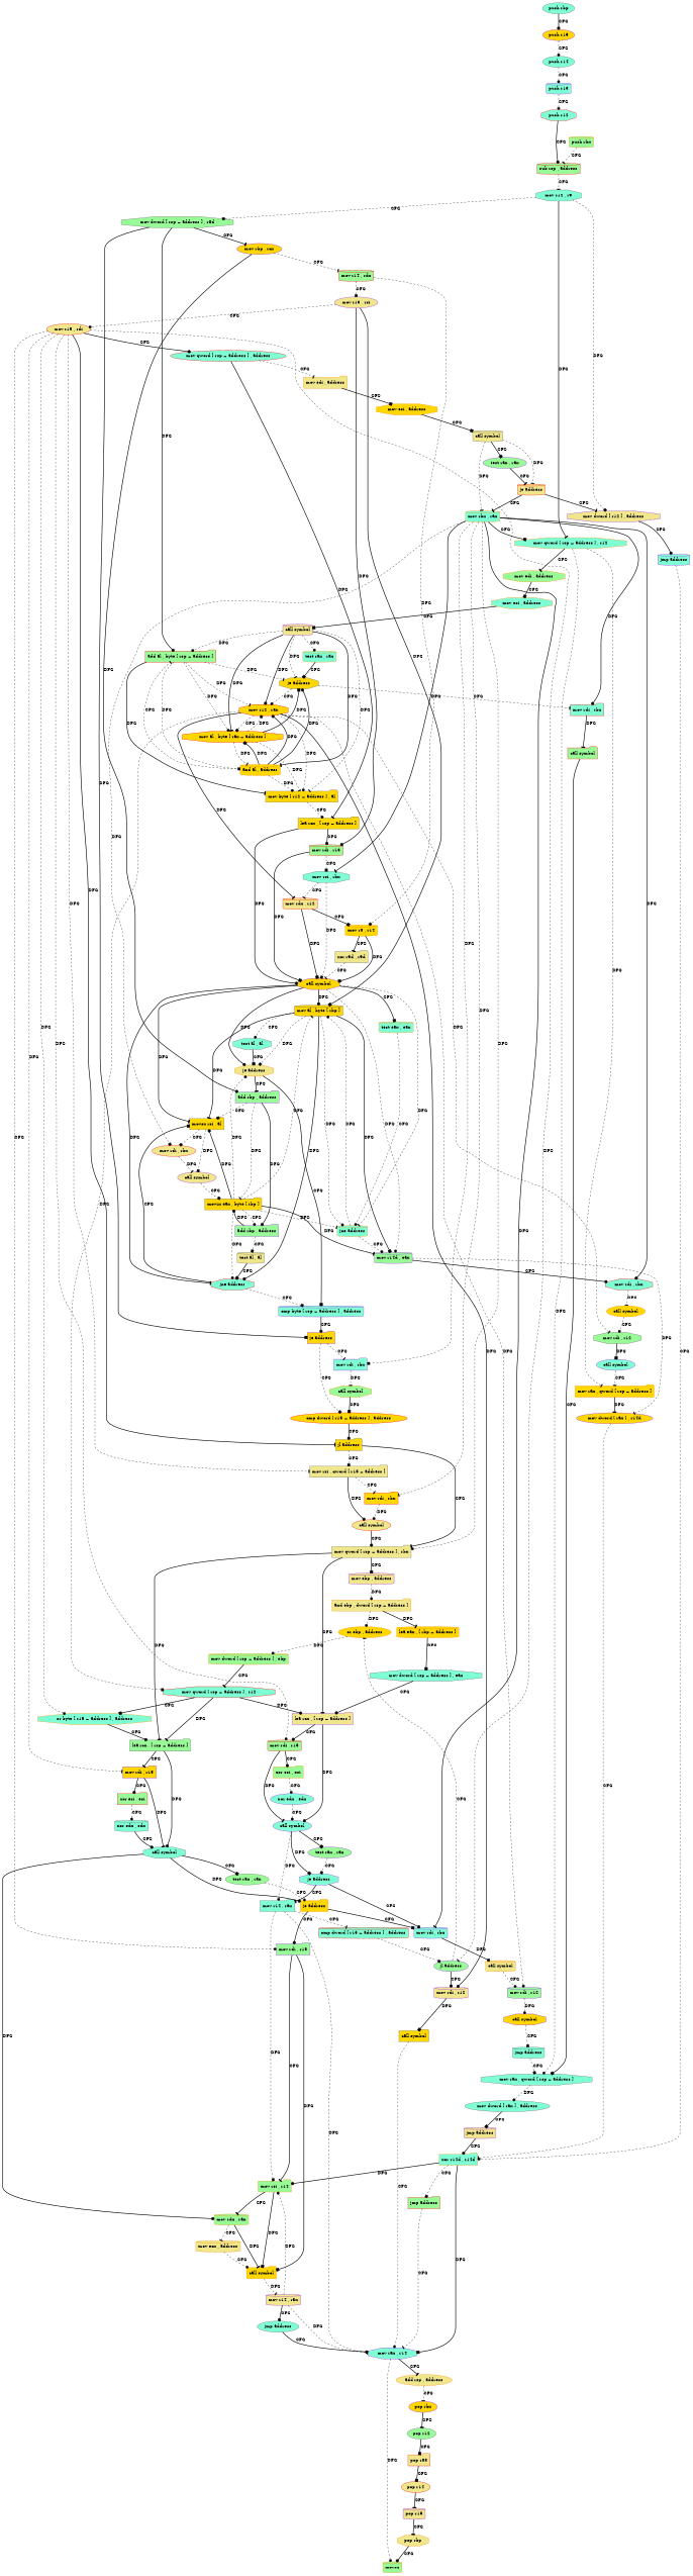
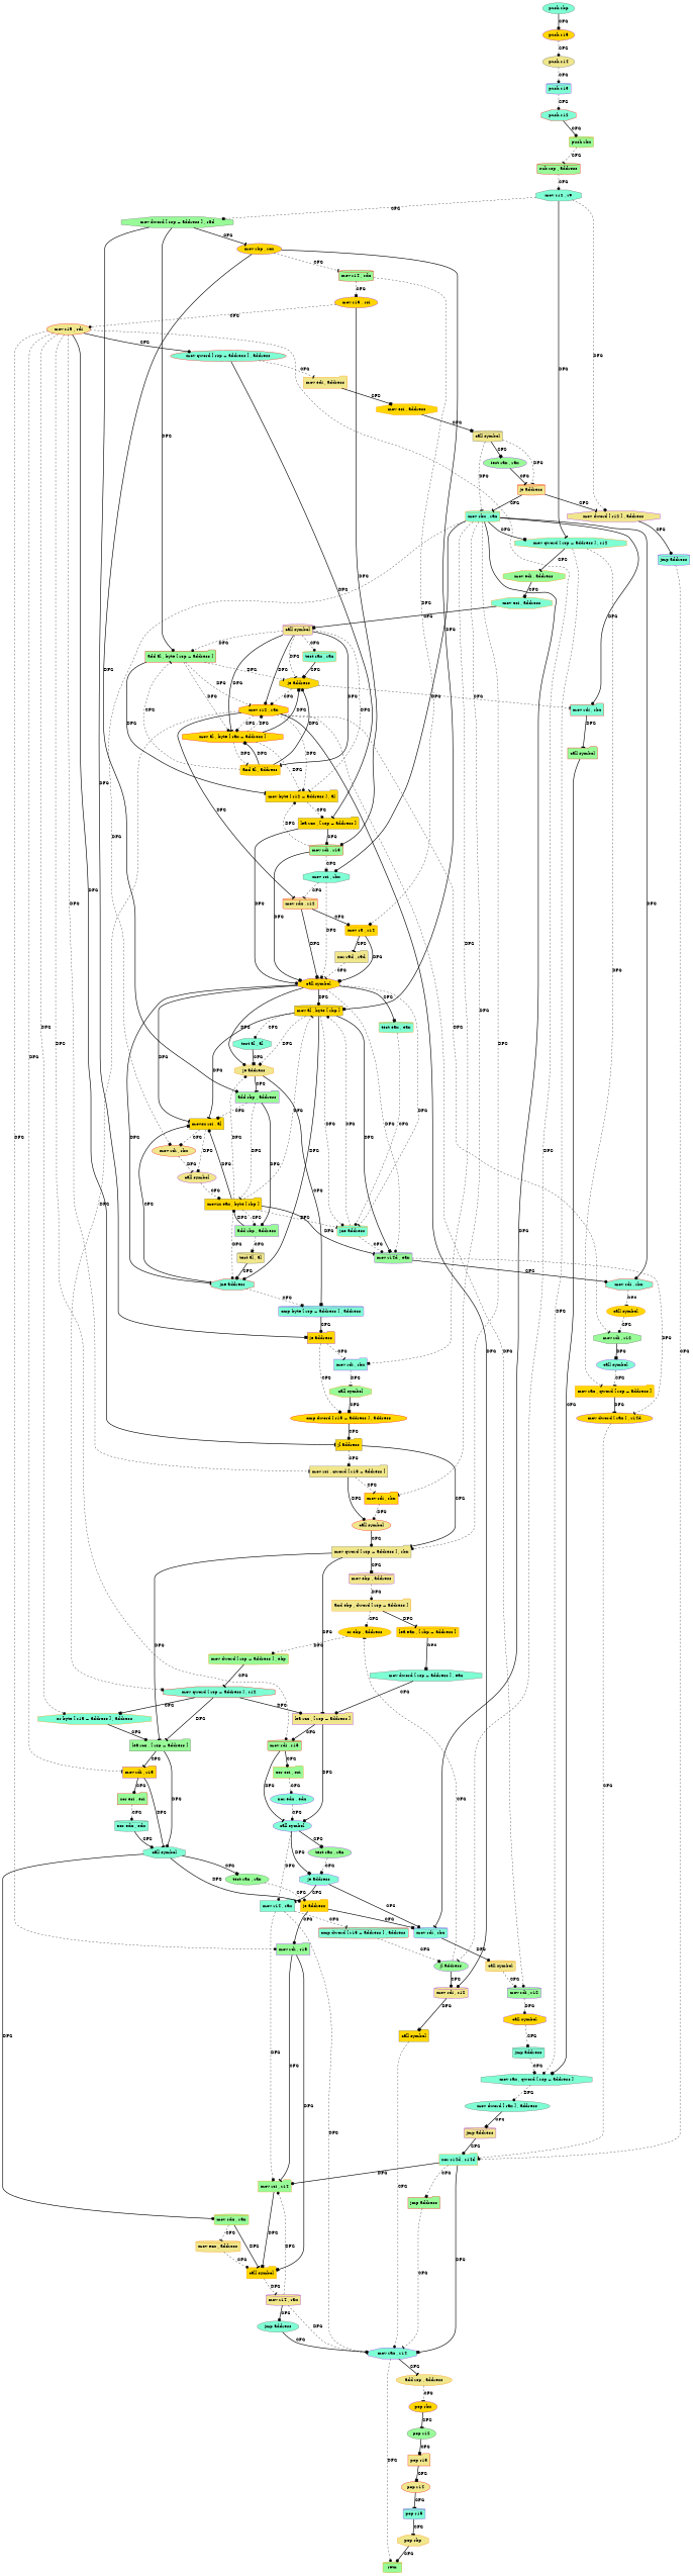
  digraph {
    node [color=purple fillcolor=aquamarine shape=cylinder style=filled]
    edge [arrowhead=dot style=bold]
    n1 [color=gray40 label="push rbp" shape=ellipse]
    n2 [fillcolor=gold label="push r15" shape=ellipse]
-   n3 [color=gray40 label="push r14" shape=ellipse]
+   n3 [color=gray40 fillcolor=khaki label="push r14" shape=ellipse]
    n4 [label="push r13"]
    n5 [color=red label="push r12" shape=octagon]
    n6 [color=darkorange fillcolor=palegreen label="push rbx"]
    n7 [color=red fillcolor=palegreen label="sub rsp , address"]
    n8 [color=gray40 label="mov r12 , r9" shape=octagon]
    n9 [color=gray40 fillcolor=palegreen label="mov dword [ rsp + address ] , r8d" shape=octagon]
    n10 [fillcolor=khaki label="mov dword [ r12 ] , address" shape=octagon]
    n11 [color=darkorange label="mov qword [ rsp + address ] , r12" shape=octagon]
    n12 [fillcolor=gold label="mov rbp , rcx" shape=ellipse]
    n13 [color=red fillcolor=palegreen label="add al , byte [ rsp + address ]" shape=folder]
    n14 [fillcolor=gold label="je address" shape=folder]
    n15 [label="jmp address"]
    n16 [color=darkorange fillcolor=palegreen label="mov edi , address" shape=octagon]
    n17 [color=gray40 label="mov rax , qword [ rsp + address ]" shape=octagon]
    n18 [color=darkorange fillcolor=gold label="mov rax , qword [ rsp + address ]" shape=folder]
    n19 [color=red fillcolor=palegreen label="mov r14 , rdx"]
    n20 [color=gray40 fillcolor=gold label="mov al , byte [ rbp ]"]
    n21 [fillcolor=palegreen label="add rbp , address" shape=folder]
    n22 [color=gray40 fillcolor=gold label="je address" shape=octagon]
    n23 [color=red fillcolor=gold label="mov r12 , rax" shape=octagon]
    n24 [color=red fillcolor=gold label="mov al , byte [ rax + address ]" shape=octagon]
    n25 [color=darkorange fillcolor=gold label="and al , address"]
    n26 [color=gray40 fillcolor=gold label="mov byte [ r12 + address ] , al" shape=folder]
    n27 [label="mov rdi , rbx" shape=folder]
    n28 [color=red fillcolor=gold label="cmp dword [ r15 + address ] , address" shape=ellipse]
-   n29 [fillcolor=khaki label="mov r13 , rsi" shape=ellipse]
+   n29 [fillcolor=gold label="mov r13 , rsi" shape=ellipse]
    n30 [color=darkorange fillcolor=gold label="mov r8 , r14"]
    n31 [color=darkorange label="jne address"]
    n32 [fillcolor=palegreen label="mov r14d , eax"]
    n33 [color=darkorange fillcolor=khaki label="je address" shape=octagon]
    n34 [color=gray40 fillcolor=gold label="movsx rsi , al" shape=folder]
    n35 [color=red label="jne address" shape=octagon]
    n36 [color=gray40 label="test al , al" shape=octagon]
    n37 [color=gray40 fillcolor=gold label="movzx eax , byte [ rbp ]" shape=folder]
    n38 [fillcolor=palegreen label="add rbp , address" shape=folder]
    n39 [color=red fillcolor=khaki label="mov r15 , rdi" shape=ellipse]
    n40 [color=red fillcolor=palegreen label="mov rdi , r13"]
    n41 [fillcolor=gold label="call symbol" shape=octagon]
    n42 [color=gray40 fillcolor=khaki label="xor r9d , r9d" shape=folder]
    n43 [color=red label="mov qword [ rsp + address ] , address" shape=ellipse]
    n44 [color=gray40 fillcolor=gold label="jl address" shape=folder]
    n45 [color=gray40 fillcolor=khaki label="mov rsi , qword [ r15 + address ]" shape=folder]
    n46 [color=red fillcolor=palegreen label="mov rdi , r15"]
    n47 [fillcolor=palegreen label="jl address" shape=ellipse]
    n48 [color=darkorange label="or byte [ r15 + address ] , address" shape=octagon]
    n49 [fillcolor=gold label="mov rdi , r15" shape=folder]
    n50 [fillcolor=palegreen label="mov rdi , r15" shape=folder]
    n51 [color=gray40 label="mov rsi , rbx" shape=octagon]
    n52 [color=darkorange fillcolor=khaki label="mov edi , address" shape=folder]
    n53 [color=gray40 fillcolor=gold label="lea rcx , [ rsp + address ]" shape=folder]
    n54 [color=gray40 fillcolor=khaki label="mov qword [ rsp + address ] , rbx" shape=folder]
    n55 [color=red fillcolor=gold label="mov rdi , rbx" shape=folder]
    n56 [color=red fillcolor=khaki label="call symbol" shape=ellipse]
    n57 [label="call symbol" shape=ellipse]
    n58 [color=darkorange fillcolor=palegreen label="xor esi , esi" shape=folder]
    n59 [fillcolor=khaki label="mov rdi , r12"]
    n60 [color=darkorange fillcolor=gold label="or ebp , address" shape=ellipse]
    n61 [color=gray40 fillcolor=palegreen label="lea rcx , [ rsp + address ]" shape=folder]
    n62 [color=gray40 label="call symbol" shape=octagon]
    n63 [color=red fillcolor=palegreen label="xor esi , esi" shape=folder]
    n64 [color=darkorange fillcolor=palegreen label="mov rsi , r14" shape=folder]
    n65 [color=darkorange fillcolor=gold label="call symbol" shape=folder]
    n66 [color=darkorange fillcolor=gold label="mov esi , address" shape=octagon]
    n67 [color=gray40 fillcolor=khaki label="call symbol"]
    n68 [fillcolor=palegreen label="test rax , rax" shape=ellipse]
    n69 [color=red fillcolor=khaki label="je address"]
    n70 [color=darkorange label="mov rbx , rax"]
    n71 [color=red label="mov rdi , rbx" shape=folder]
    n72 [color=red label="mov rdi , rbx" shape=octagon]
    n73 [color=red fillcolor=khaki label="mov rdi , rbx" shape=ellipse]
    n74 [label="mov rdi , rbx"]
    n75 [color=darkorange label="xor r14d , r14d" shape=folder]
    n76 [color=red fillcolor=palegreen label="call symbol" shape=folder]
    n77 [color=red fillcolor=khaki label="mov rdx , r12"]
    n78 [color=darkorange fillcolor=gold label="call symbol" shape=ellipse]
    n79 [color=darkorange fillcolor=palegreen label="call symbol" shape=octagon]
    n80 [fillcolor=khaki label="mov ebp , address"]
    n81 [fillcolor=khaki label="lea rcx , [ rsp + address ]" shape=folder]
    n82 [fillcolor=khaki label="call symbol" shape=ellipse]
    n83 [color=darkorange fillcolor=khaki label="call symbol"]
    n84 [color=red fillcolor=palegreen label="jmp address" shape=folder]
    n85 [label="mov rax , r14" shape=octagon]
    n86 [color=darkorange fillcolor=khaki label="add rsp , address" shape=ellipse]
-   n87 [color=darkorange fillcolor=palegreen label=movsx]
+   n87 [color=darkorange fillcolor=palegreen label=retn]
    n88 [color=darkorange fillcolor=palegreen label="mov rdx , rax"]
    n89 [color=darkorange label="mov esi , address" shape=octagon]
    n90 [color=gray40 label="mov dword [ rax ] , address" shape=ellipse]
    n91 [fillcolor=gold label="mov dword [ rax ] , r14d" shape=ellipse]
    n92 [fillcolor=khaki label="call symbol"]
    n93 [color=darkorange label="test rax , rax"]
    n94 [color=gray40 fillcolor=palegreen label="mov rdi , r12" shape=octagon]
    n95 [fillcolor=palegreen label="mov rdi , r12"]
    n96 [color=red label="mov qword [ rsp + address ] , r12" shape=octagon]
    n97 [label="call symbol" shape=ellipse]
    n98 [fillcolor=gold label="call symbol" shape=octagon]
    n99 [color=gray40 fillcolor=gold label="call symbol" shape=folder]
    n100 [fillcolor=gold label="pop rbx" shape=ellipse]
    n101 [fillcolor=khaki label="jmp address"]
    n102 [color=darkorange label="test eax , eax"]
    n103 [label="cmp byte [ rsp + address ] , address"]
    n104 [color=gray40 fillcolor=palegreen label="pop r12" shape=ellipse]
-   n105 [color=red fillcolor=khaki label="pop r83" shape=folder]
+   n105 [color=red fillcolor=khaki label="pop r13" shape=folder]
    n106 [color=red fillcolor=khaki label="pop r14" shape=ellipse]
-   n107 [fillcolor=khaki label="pop r15"]
+   n107 [label="pop r15"]
    n108 [color=darkorange fillcolor=khaki label="pop rbp" shape=octagon]
    n109 [color=gray40 fillcolor=khaki label="test al , al"]
    n110 [color=darkorange fillcolor=khaki label="and ebp , dword [ rsp + address ]" shape=folder]
    n111 [color=darkorange fillcolor=gold label="lea eax , [ rbp + address ]"]
    n112 [color=gray40 label="mov dword [ rsp + address ] , eax" shape=octagon]
    n113 [color=darkorange fillcolor=palegreen label="mov dword [ rsp + address ] , ebp"]
    n114 [fillcolor=palegreen label="test rax , rax" shape=ellipse]
    n115 [label="je address" shape=octagon]
    n116 [color=gray40 label="mov r14 , rax" shape=folder]
    n117 [label="xor edx , edx" shape=ellipse]
    n118 [color=red label="cmp dword [ r15 + address ] , address"]
    n119 [color=gray40 label="jmp address"]
    n120 [color=gray40 fillcolor=palegreen label="test rax , rax" shape=ellipse]
    n121 [color=darkorange fillcolor=gold label="je address" shape=folder]
    n122 [color=gray40 label="xor edx , edx"]
    n123 [color=darkorange fillcolor=khaki label="mov ecx , address"]
    n124 [fillcolor=khaki label="mov r14 , rax"]
    n125 [color=gray40 label="jmp address" shape=ellipse]
    n1 -> n2 [label=CFG]
    n2 -> n3 [label=CFG style=dashed]
    n3 -> n4 [label=CFG style=dashed]
    n4 -> n5 [label=CFG style=dashed]
-   n5 -> n7 [label=CFG]
+   n5 -> n6 [label=CFG]
    n6 -> n7 [arrowhead=tee label=CFG style=dashed]
-   n7 -> n8 [arrowhead=tee label=CFG style=dashed]
+   n7 -> n8 [label=CFG style=dashed]
    n8 -> n9 [arrowhead=box label=CFG style=dashed]
    n8 -> n10 [arrowhead=box label=DFG style=dashed]
    n8 -> n11 [arrowhead=tee label=DFG]
    n9 -> n12 [arrowhead=tee label=CFG]
    n9 -> n13 [label=DFG]
    n9 -> n14 [arrowhead=box label=DFG]
    n10 -> n15 [label=CFG]
    n11 -> n16 [arrowhead=tee label=CFG]
    n11 -> n17 [label=DFG style=dashed]
    n11 -> n18 [arrowhead=tee label=DFG style=dashed]
    n12 -> n19 [arrowhead=tee label=CFG style=dashed]
-   n29 -> n20 [arrowhead=box label=DFG]
+   n12 -> n20 [arrowhead=box label=DFG]
    n12 -> n21 [label=DFG]
    n13 -> n22 [arrowhead=tee label=DFG style=dashed]
    n13 -> n23 [arrowhead=tee label=DFG style=dashed]
    n13 -> n24 [label=DFG style=dashed]
-   n13 -> n25 [arrowhead=box label=DFG style=dashed]
    n13 -> n26 [arrowhead=tee label=DFG]
    n14 -> n27 [arrowhead=tee label=CFG style=dashed]
    n14 -> n28 [arrowhead=box label=CFG style=dashed]
    n15 -> n75 [label=CFG style=dashed]
    n16 -> n89 [arrowhead=box label=CFG]
    n17 -> n90 [label=DFG style=dashed]
    n18 -> n91 [arrowhead=tee label=DFG]
    n19 -> n29 [arrowhead=box label=CFG style=dashed]
    n19 -> n30 [arrowhead=box label=DFG style=dashed]
    n20 -> n31 [label=DFG style=dashed]
    n20 -> n32 [arrowhead=box label=DFG]
    n20 -> n33 [arrowhead=box label=DFG style=dashed]
    n20 -> n34 [arrowhead=tee label=DFG]
    n20 -> n35 [label=DFG]
    n20 -> n36 [label=CFG style=dashed]
    n21 -> n34 [arrowhead=box label=CFG style=dashed]
    n21 -> n37 [arrowhead=tee label=DFG style=dashed]
    n21 -> n38 [label=DFG]
    n22 -> n23 [label=CFG style=dashed]
    n22 -> n71 [arrowhead=tee label=CFG style=dashed]
    n23 -> n24 [arrowhead=box label=CFG style=dashed]
    n23 -> n26 [label=DFG style=dashed]
    n23 -> n59 [label=DFG]
    n23 -> n77 [arrowhead=tee label=DFG]
    n23 -> n94 [arrowhead=tee label=DFG style=dashed]
    n23 -> n95 [label=DFG style=dashed]
    n23 -> n96 [arrowhead=box label=DFG style=dashed]
    n24 -> n22 [arrowhead=box label=DFG]
    n24 -> n23 [arrowhead=box label=DFG style=dashed]
    n24 -> n25 [arrowhead=tee label=DFG style=dashed]
    n24 -> n26 [arrowhead=tee label=DFG style=dashed]
    n25 -> n13 [arrowhead=tee label=CFG style=dashed]
    n25 -> n22 [label=DFG]
-   n25 -> n23 [label=DFG]
    n25 -> n24 [arrowhead=box label=DFG]
-   n25 -> n26 [label=DFG style=dashed]
+   n40 -> n26 [label=DFG style=dashed]
    n26 -> n53 [label=CFG style=dashed]
    n27 -> n79 [arrowhead=tee label=DFG style=dashed]
    n28 -> n44 [label=CFG]
    n29 -> n39 [label=CFG style=dashed]
    n29 -> n40 [label=DFG]
    n30 -> n41 [arrowhead=box label=DFG]
    n30 -> n42 [arrowhead=tee label=CFG]
    n31 -> n20 [label=CFG style=dashed]
    n31 -> n32 [label=CFG style=dashed]
    n32 -> n72 [label=CFG]
    n32 -> n91 [arrowhead=tee label=DFG style=dashed]
    n33 -> n21 [arrowhead=tee label=CFG]
    n33 -> n103 [arrowhead=box label=CFG]
    n34 -> n73 [arrowhead=box label=CFG style=dashed]
    n34 -> n82 [arrowhead=box label=DFG style=dashed]
    n35 -> n34 [arrowhead=box label=CFG]
    n35 -> n103 [arrowhead=box label=CFG style=dashed]
    n36 -> n33 [arrowhead=box label=CFG]
    n37 -> n20 [arrowhead=tee label=DFG style=dashed]
    n37 -> n31 [arrowhead=tee label=DFG style=dashed]
    n37 -> n32 [arrowhead=tee label=DFG]
    n37 -> n33 [label=DFG style=dashed]
    n37 -> n34 [label=DFG]
    n37 -> n35 [label=DFG style=dashed]
    n37 -> n38 [label=CFG style=dashed]
    n38 -> n37 [label=DFG]
    n38 -> n109 [arrowhead=box label=CFG style=dashed]
    n39 -> n43 [label=CFG]
    n39 -> n44 [arrowhead=tee label=DFG]
    n39 -> n45 [arrowhead=tee label=DFG style=dashed]
    n39 -> n46 [label=DFG style=dashed]
    n39 -> n47 [arrowhead=tee label=DFG style=dashed]
    n39 -> n48 [label=DFG style=dashed]
    n39 -> n49 [arrowhead=tee label=DFG style=dashed]
    n39 -> n50 [label=DFG style=dashed]
    n40 -> n41 [arrowhead=box label=DFG]
    n40 -> n51 [arrowhead=box label=CFG style=dashed]
    n41 -> n20 [label=DFG]
    n41 -> n31 [arrowhead=tee label=DFG style=dashed]
    n41 -> n32 [label=DFG style=dashed]
    n41 -> n33 [label=DFG]
    n41 -> n34 [arrowhead=tee label=DFG]
    n41 -> n35 [arrowhead=tee label=DFG]
    n41 -> n102 [arrowhead=box label=CFG]
    n42 -> n41 [arrowhead=tee label=CFG style=dashed]
    n43 -> n52 [arrowhead=tee label=CFG style=dashed]
    n43 -> n53 [arrowhead=tee label=DFG]
    n44 -> n45 [arrowhead=box label=CFG style=dashed]
    n44 -> n54 [arrowhead=tee label=CFG]
    n45 -> n55 [arrowhead=tee label=CFG style=dashed]
    n45 -> n56 [label=DFG]
    n46 -> n57 [arrowhead=tee label=DFG]
    n46 -> n58 [label=CFG]
    n47 -> n59 [label=CFG]
    n47 -> n60 [arrowhead=tee label=CFG style=dashed]
    n48 -> n61 [label=CFG]
    n49 -> n62 [arrowhead=tee label=DFG]
    n49 -> n63 [label=CFG]
    n50 -> n64 [arrowhead=tee label=CFG]
    n50 -> n65 [arrowhead=box label=DFG]
    n51 -> n41 [arrowhead=box label=DFG style=dashed]
    n51 -> n77 [arrowhead=tee label=CFG style=dashed]
    n52 -> n66 [arrowhead=box label=CFG]
    n53 -> n40 [label=CFG]
    n53 -> n41 [label=DFG]
    n54 -> n61 [arrowhead=tee label=DFG]
    n54 -> n80 [arrowhead=box label=CFG]
    n54 -> n81 [arrowhead=tee label=DFG]
    n55 -> n56 [label=DFG style=dashed]
    n56 -> n54 [label=CFG]
    n57 -> n114 [arrowhead=box label=CFG]
    n57 -> n115 [arrowhead=box label=DFG]
    n57 -> n116 [label=DFG style=dashed]
    n58 -> n117 [label=CFG style=dashed]
    n59 -> n99 [arrowhead=box label=DFG]
    n60 -> n113 [label=DFG style=dashed]
    n61 -> n49 [arrowhead=tee label=CFG]
    n61 -> n62 [label=DFG]
    n62 -> n88 [label=DFG]
    n62 -> n120 [arrowhead=box label=CFG]
    n62 -> n121 [label=DFG]
    n63 -> n122 [label=CFG style=dashed]
    n64 -> n65 [arrowhead=box label=DFG]
-   n64 -> n88 [arrowhead=tee label=CFG]
    n65 -> n124 [arrowhead=tee label=DFG style=dashed]
    n66 -> n67 [arrowhead=box label=CFG]
    n67 -> n68 [arrowhead=box label=CFG]
    n67 -> n69 [arrowhead=tee label=DFG style=dashed]
    n67 -> n70 [arrowhead=tee label=DFG style=dashed]
    n68 -> n69 [arrowhead=tee label=CFG]
    n69 -> n10 [arrowhead=tee label=CFG]
    n69 -> n70 [arrowhead=tee label=CFG]
    n70 -> n11 [arrowhead=box label=CFG]
    n70 -> n27 [arrowhead=box label=DFG style=dashed]
-   n70 -> n51 [arrowhead=tee label=DFG]
+   n70 -> n51 [label=DFG]
    n70 -> n54 [label=DFG style=dashed]
    n70 -> n55 [arrowhead=tee label=DFG style=dashed]
    n70 -> n71 [label=DFG]
    n70 -> n72 [label=DFG]
    n70 -> n73 [arrowhead=box label=DFG style=dashed]
    n70 -> n74 [arrowhead=tee label=DFG]
    n71 -> n76 [arrowhead=tee label=DFG]
    n72 -> n78 [arrowhead=tee label=DFG style=dashed]
    n73 -> n82 [arrowhead=tee label=DFG style=dashed]
    n74 -> n83 [label=DFG]
    n75 -> n64 [label=DFG]
    n75 -> n84 [arrowhead=box label=CFG style=dashed]
    n75 -> n85 [arrowhead=box label=DFG]
    n76 -> n17 [arrowhead=box label=CFG]
-   n77 -> n30 [arrowhead=box label=CFG]
+   n77 -> n30 [label=CFG]
    n77 -> n41 [arrowhead=box label=DFG]
    n78 -> n94 [label=CFG style=dashed]
    n79 -> n28 [arrowhead=box label=CFG]
    n80 -> n110 [label=DFG style=dashed]
    n81 -> n46 [label=CFG]
    n81 -> n57 [label=DFG]
    n82 -> n37 [arrowhead=box label=CFG style=dashed]
    n83 -> n95 [label=CFG style=dashed]
    n84 -> n85 [arrowhead=tee label=CFG style=dashed]
    n85 -> n86 [arrowhead=tee label=CFG]
    n85 -> n87 [label=DFG style=dashed]
    n86 -> n100 [arrowhead=tee label=CFG style=dashed]
    n88 -> n65 [arrowhead=tee label=DFG]
    n88 -> n123 [arrowhead=tee label=CFG style=dashed]
    n89 -> n92 [arrowhead=box label=CFG]
    n90 -> n101 [arrowhead=box label=CFG]
    n91 -> n75 [arrowhead=tee label=CFG style=dashed]
    n92 -> n13 [label=DFG style=dashed]
    n92 -> n22 [arrowhead=tee label=DFG style=dashed]
    n92 -> n23 [label=DFG]
    n92 -> n24 [arrowhead=tee label=DFG]
    n92 -> n25 [arrowhead=tee label=DFG]
    n92 -> n26 [arrowhead=tee label=DFG style=dashed]
    n92 -> n93 [label=CFG style=dashed]
    n93 -> n22 [arrowhead=box label=CFG]
    n94 -> n97 [arrowhead=box label=DFG]
    n95 -> n98 [label=DFG style=dashed]
    n96 -> n48 [arrowhead=box label=CFG]
    n96 -> n61 [arrowhead=tee label=DFG]
    n96 -> n81 [label=DFG]
    n97 -> n18 [arrowhead=tee label=CFG style=dashed]
    n98 -> n119 [arrowhead=box label=CFG style=dashed]
    n99 -> n85 [label=CFG style=dashed]
    n100 -> n104 [arrowhead=tee label=CFG]
    n101 -> n75 [label=CFG]
    n102 -> n31 [label=CFG style=dashed]
    n103 -> n14 [label=CFG]
    n104 -> n105 [arrowhead=box label=CFG]
    n105 -> n106 [arrowhead=box label=CFG]
    n106 -> n107 [arrowhead=tee label=CFG]
    n107 -> n108 [arrowhead=tee label=CFG]
    n108 -> n87 [label=CFG]
    n109 -> n35 [arrowhead=box label=CFG]
-   n110 -> n60 [label=DFG style=dashed]
+   n110 -> n60 [label=CFG style=dashed]
    n110 -> n111 [arrowhead=tee label=DFG]
    n111 -> n112 [arrowhead=box label=DFG]
    n112 -> n81 [label=CFG]
    n113 -> n96 [arrowhead=tee label=CFG]
    n114 -> n115 [arrowhead=box label=CFG style=dashed]
    n115 -> n74 [label=CFG]
    n115 -> n116 [arrowhead=tee label=CFG]
    n116 -> n64 [arrowhead=box label=DFG style=dashed]
    n116 -> n85 [label=DFG style=dashed]
    n116 -> n118 [arrowhead=tee label=CFG style=dashed]
    n117 -> n57 [label=CFG style=dashed]
    n118 -> n47 [arrowhead=box label=CFG style=dashed]
    n119 -> n17 [arrowhead=box label=CFG style=dashed]
    n120 -> n121 [label=CFG style=dashed]
    n121 -> n50 [label=CFG]
    n121 -> n74 [arrowhead=box label=CFG]
    n122 -> n62 [label=CFG]
    n123 -> n65 [label=CFG style=dashed]
    n124 -> n64 [label=DFG style=dashed]
    n124 -> n85 [arrowhead=tee label=DFG style=dashed]
    n124 -> n125 [label=CFG]
    n125 -> n85 [label=CFG]
  }
